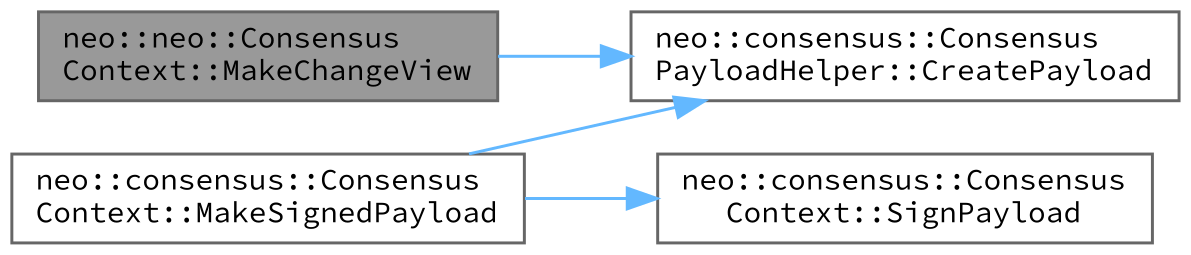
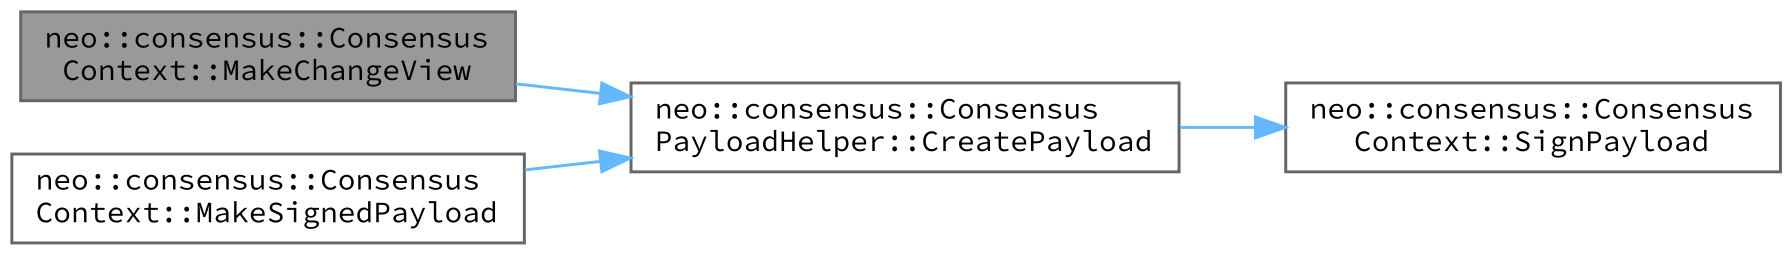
  digraph {
    fontname="Source Code Pro"
    rankdir=LR
    node [color=grey40 fillcolor=white fontname="Source Code Pro" fontsize=10 shape=box style=filled]
    edge [color=steelblue1 fontname="Source Code Pro" fontsize=10 labelfontname=Helvetica labelfontsize=10 style=solid]
-   n1 [color=gray40 fillcolor=grey60 fontcolor=black height=0.2 label="neo::neo::Consensus\lContext::MakeChangeView" width=0.4]
+   n1 [color=gray40 fillcolor=grey60 fontcolor=black height=0.2 label="neo::consensus::Consensus\lContext::MakeChangeView" width=0.4]
    n2 [height=0.2 label="neo::consensus::Consensus\lPayloadHelper::CreatePayload" width=0.4]
    n3 [height=0.2 label="neo::consensus::Consensus\lContext::MakeSignedPayload" width=0.4]
    n4 [height=0.2 label="neo::consensus::Consensus\lContext::SignPayload" width=0.4]
    n1 -> n2
    n3 -> n2
-   n3 -> n4
+   n2 -> n4
  }
